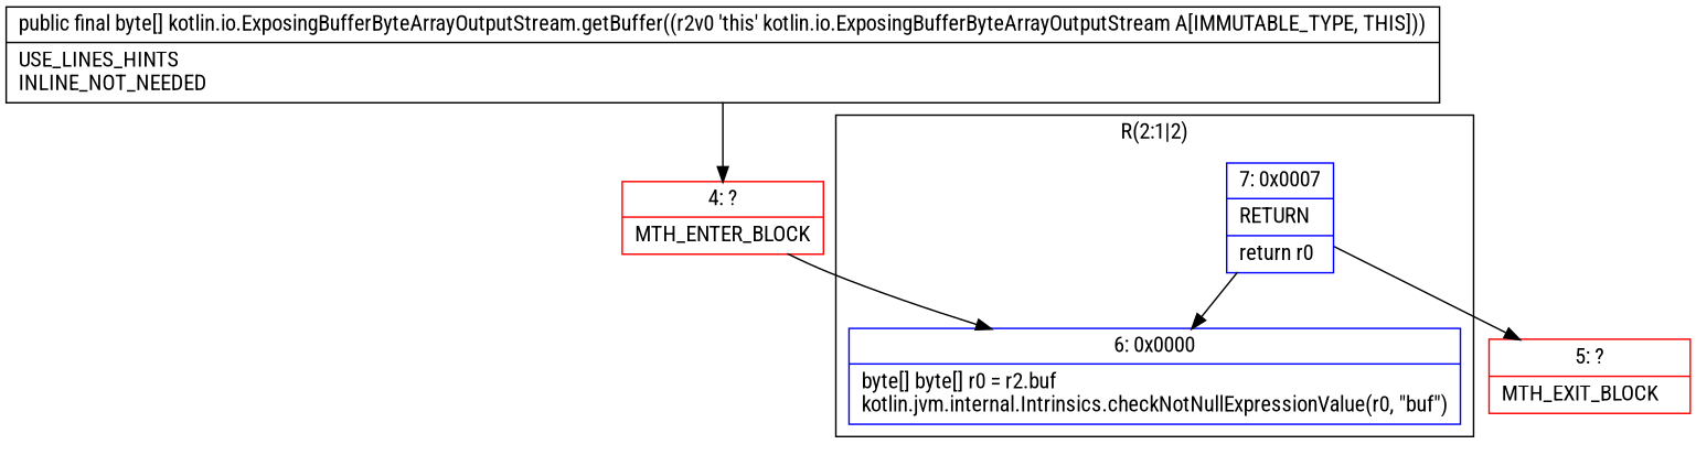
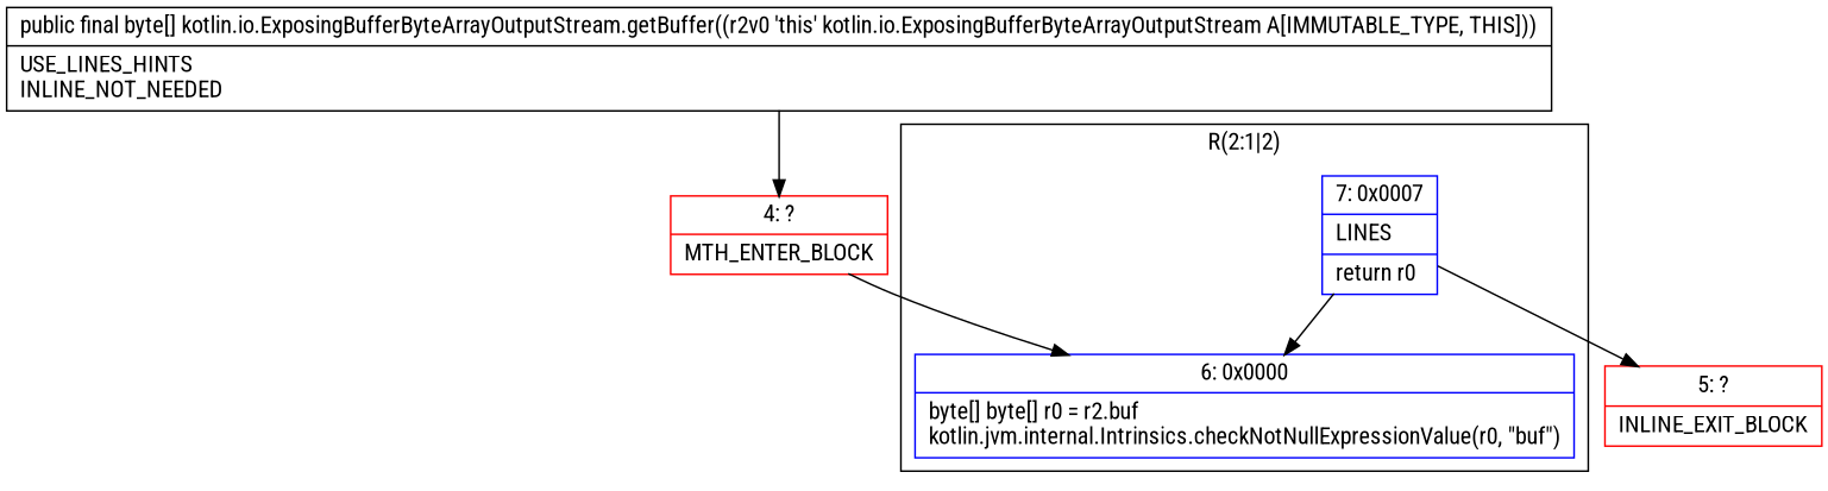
  digraph {
    fontname="Roboto Condensed"
    node [color=blue fontname="Roboto Condensed" shape=record]
    edge [fontname="Roboto Condensed"]
    n1 [label="{6\:\ 0x0000|byte[] byte[] r0 = r2.buf\lkotlin.jvm.internal.Intrinsics.checkNotNullExpressionValue(r0, \"buf\")\l}"]
-   n2 [label="{7\:\ 0x0007|RETURN\l|return r0\l}"]
-   n3 [color=red label="{5\:\ ?|MTH_EXIT_BLOCK\l}"]
+   n2 [label="{7\:\ 0x0007|LINES\l|return r0\l}"]
+   n3 [color=red label="{5\:\ ?|INLINE_EXIT_BLOCK\l}"]
    n4 [color=red label="{4\:\ ?|MTH_ENTER_BLOCK\l}"]
    n5 [label="{public final byte[] kotlin.io.ExposingBufferByteArrayOutputStream.getBuffer((r2v0 'this' kotlin.io.ExposingBufferByteArrayOutputStream A[IMMUTABLE_TYPE, THIS]))  | USE_LINES_HINTS\lINLINE_NOT_NEEDED\l}" color=""]
    subgraph cluster_1 {
      label="R(2:1|2)"
      n1
      n2
    }
    n2 -> n1
    n2 -> n3
    n4 -> n1
    n5 -> n4
  }
